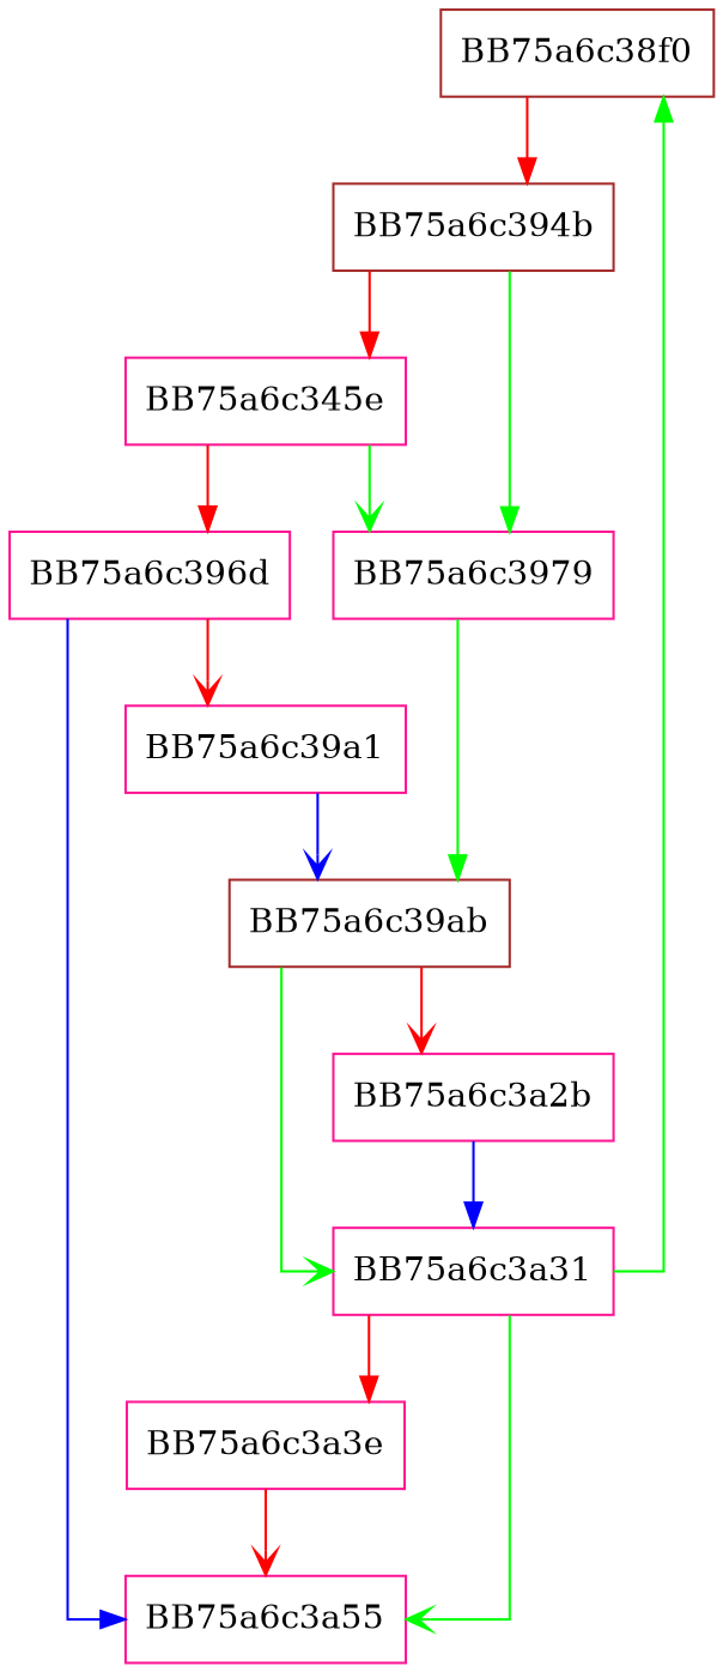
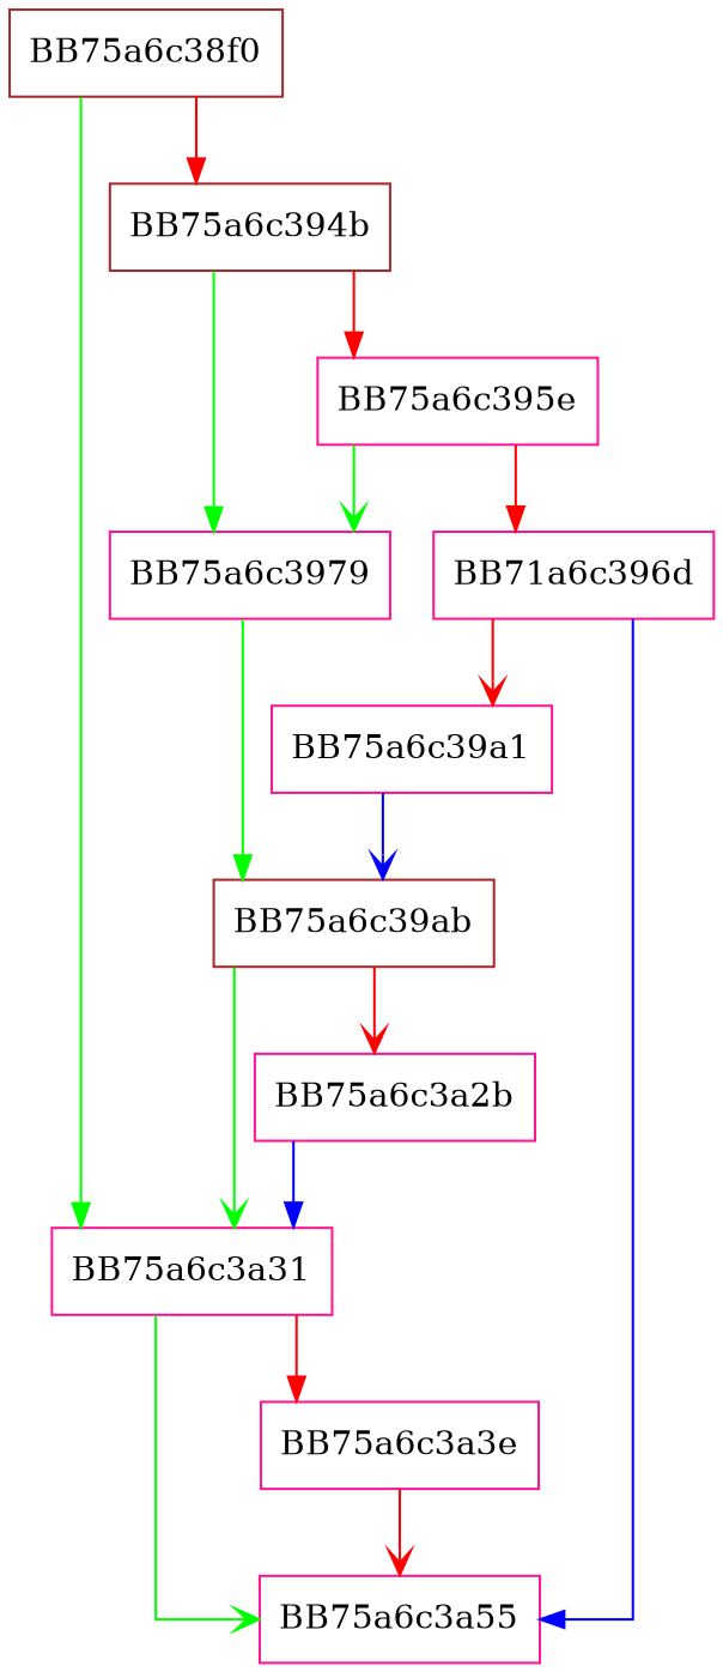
  digraph {
    splines=ortho
    node [color=deeppink shape=box]
    edge [arrowhead=normal color=red]
    BB75a6c38f0 [color=brown]
    n2 [label=BB75a6c3a31]
    BB75a6c394b [color=brown]
    BB75a6c3a55
    BB75a6c3a3e
    BB75a6c3979
-   BB75a6c395e [label=BB75a6c345e]
+   BB75a6c395e
    BB75a6c39ab [color=brown]
-   BB75a6c396d
+   BB75a6c396d [label=BB71a6c396d]
    BB75a6c3a2b
    BB75a6c39a1
-   n2 -> BB75a6c38f0 [color=green]
+   BB75a6c38f0 -> n2 [color=green]
    BB75a6c38f0 -> BB75a6c394b
    n2 -> BB75a6c3a55 [arrowhead=vee color=green]
    n2 -> BB75a6c3a3e
    BB75a6c394b -> BB75a6c3979 [color=green]
    BB75a6c394b -> BB75a6c395e
    BB75a6c3a3e -> BB75a6c3a55 [arrowhead=vee]
    BB75a6c3979 -> BB75a6c39ab [color=green]
    BB75a6c395e -> BB75a6c3979 [arrowhead=vee color=green]
    BB75a6c395e -> BB75a6c396d
    BB75a6c39ab -> n2 [arrowhead=vee color=green]
    BB75a6c39ab -> BB75a6c3a2b [arrowhead=vee]
    BB75a6c396d -> BB75a6c3a55 [color=blue]
    BB75a6c396d -> BB75a6c39a1 [arrowhead=vee]
    BB75a6c3a2b -> n2 [color=blue]
    BB75a6c39a1 -> BB75a6c39ab [arrowhead=vee color=blue]
  }
